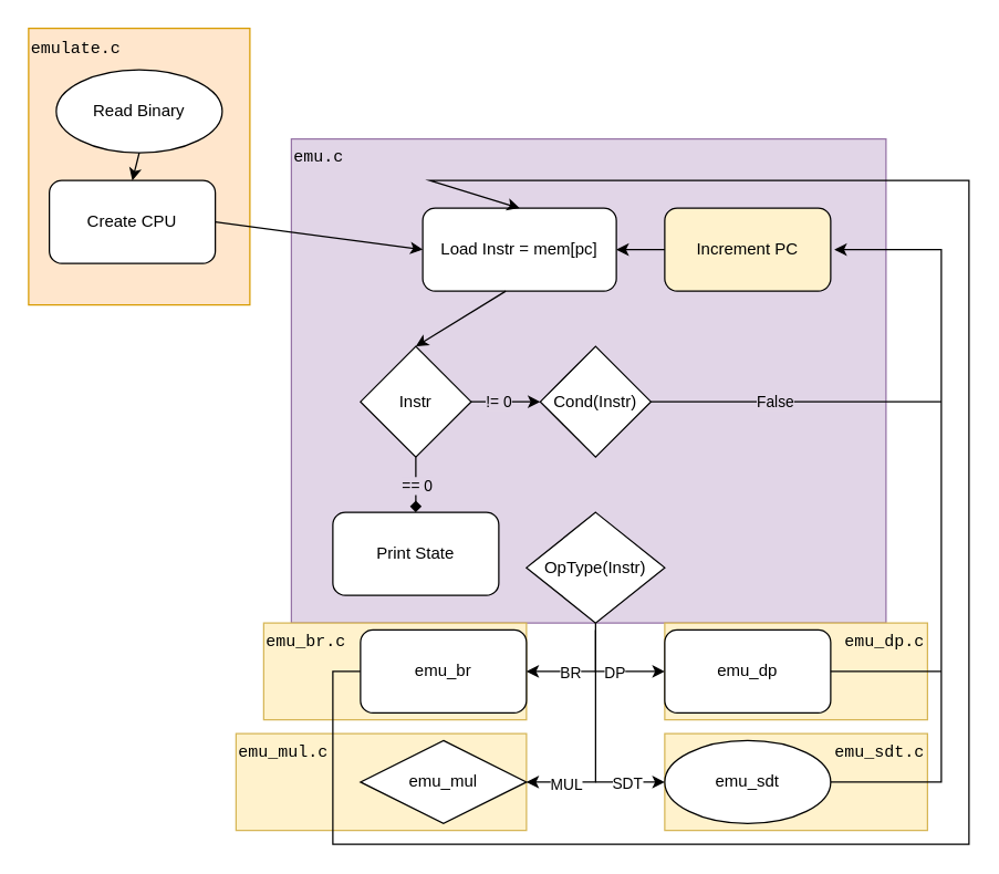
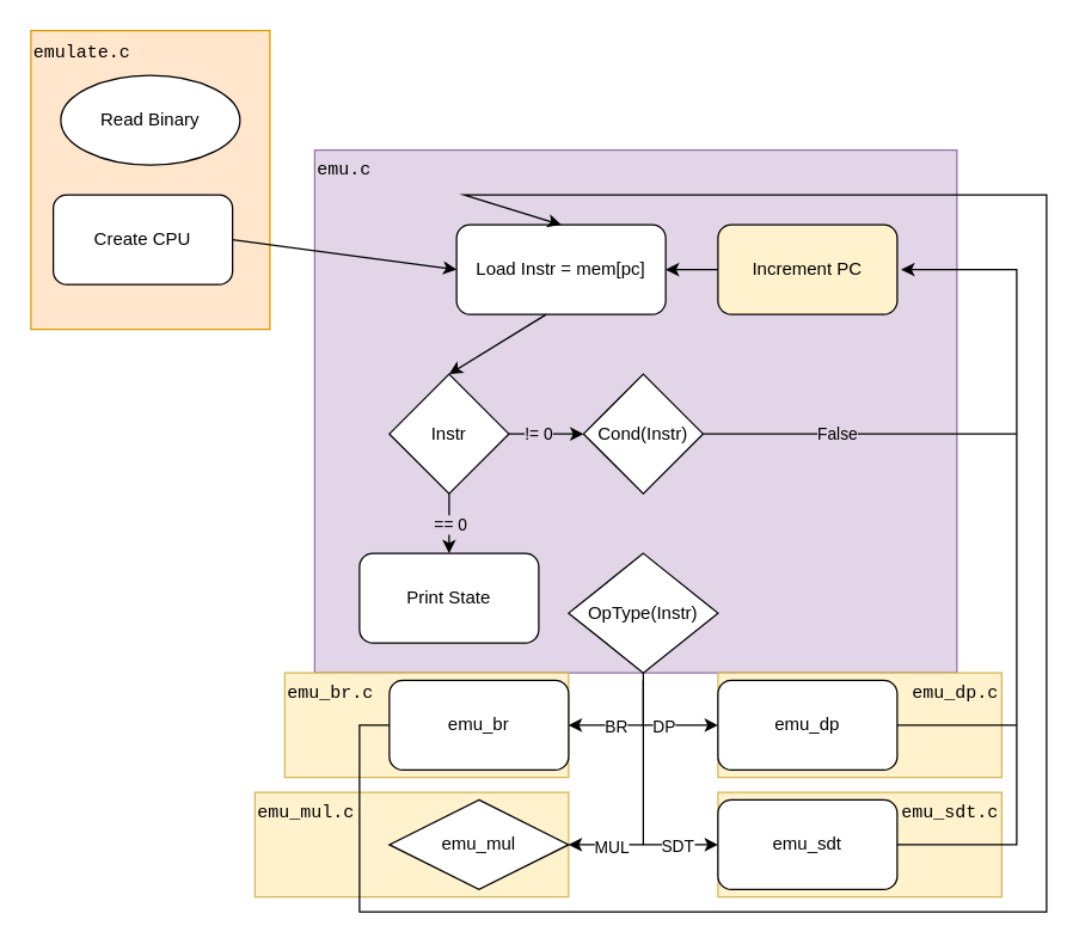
  <mxCell id="0" />
  <mxCell id="1" parent="0" />
  <mxCell id="2" value="emu.c" style="rounded=0;whiteSpace=wrap;html=1;fontFamily=Courier New;fillColor=#e1d5e7;strokeColor=#9673a6;verticalAlign=top;align=left;" vertex="1" parent="1"><mxGeometry x="210" y="100" width="430" height="350" as="geometry" /></mxCell>
  <mxCell id="3" value="&lt;div align=&quot;right&quot;&gt;emu_dp.c&lt;/div&gt;" style="rounded=0;whiteSpace=wrap;html=1;fontFamily=Courier New;fillColor=#fff2cc;strokeColor=#d6b656;align=right;verticalAlign=top;" vertex="1" parent="1"><mxGeometry x="480" y="450" width="190" height="70" as="geometry" /></mxCell>
  <mxCell id="4" value="&lt;div align=&quot;right&quot;&gt;emu_sdt.c&lt;/div&gt;" style="rounded=0;whiteSpace=wrap;html=1;fontFamily=Courier New;fillColor=#fff2cc;strokeColor=#d6b656;align=right;verticalAlign=top;" vertex="1" parent="1"><mxGeometry x="480" y="530" width="190" height="70" as="geometry" /></mxCell>
  <mxCell id="5" value="&lt;div align=&quot;left&quot;&gt;emu_mul.c&lt;/div&gt;" style="rounded=0;whiteSpace=wrap;html=1;fontFamily=Courier New;fillColor=#fff2cc;strokeColor=#d6b656;align=left;verticalAlign=top;" vertex="1" parent="1"><mxGeometry x="170" y="530" width="210" height="70" as="geometry" /></mxCell>
  <mxCell id="6" value="&lt;div align=&quot;left&quot;&gt;emu_br.c&lt;/div&gt;" style="rounded=0;whiteSpace=wrap;html=1;fontFamily=Courier New;fillColor=#fff2cc;strokeColor=#d6b656;align=left;verticalAlign=top;" vertex="1" parent="1"><mxGeometry x="190" y="450" width="190" height="70" as="geometry" /></mxCell>
  <mxCell id="7" value="&lt;div&gt;&lt;font face=&quot;Courier New&quot;&gt;emulate.c&lt;/font&gt;&lt;/div&gt;" style="rounded=0;whiteSpace=wrap;html=1;fillColor=#ffe6cc;strokeColor=#d79b00;align=left;verticalAlign=top;" vertex="1" parent="1"><mxGeometry x="20" y="20" width="160" height="200" as="geometry" /></mxCell>
  <mxCell id="8" value="Read Binary" style="ellipse;whiteSpace=wrap;html=1;" vertex="1" parent="1"><mxGeometry x="40" y="50" width="120" height="60" as="geometry" /></mxCell>
  <mxCell id="9" value="Create CPU" style="rounded=1;whiteSpace=wrap;html=1;" vertex="1" parent="1"><mxGeometry x="35" y="130" width="120" height="60" as="geometry" /></mxCell>
  <mxCell id="10" value="Load Instr = mem[pc]" style="rounded=1;whiteSpace=wrap;html=1;" vertex="1" parent="1"><mxGeometry x="305" y="150" width="140" height="60" as="geometry" /></mxCell>
  <mxCell id="11" value="Print State" style="rounded=1;whiteSpace=wrap;html=1;" vertex="1" parent="1"><mxGeometry x="240" y="370" width="120" height="60" as="geometry" /></mxCell>
  <mxCell id="12" value="Instr" style="rhombus;whiteSpace=wrap;html=1;" vertex="1" parent="1"><mxGeometry x="260" y="250" width="80" height="80" as="geometry" /></mxCell>
- <mxCell id="13" value="" style="endArrow=diamond;html=1;rounded=0;exitX=0.5;exitY=1;exitDx=0;exitDy=0;entryX=0.5;entryY=0;entryDx=0;entryDy=0;" edge="1" parent="1" source="12" target="11"><mxGeometry width="50" height="50" relative="1" as="geometry"><mxPoint x="370" y="480" as="sourcePoint" /><mxPoint x="420" y="430" as="targetPoint" /><Array as="points" /></mxGeometry></mxCell>
+ <mxCell id="13" value="" style="endArrow=classic;html=1;rounded=0;exitX=0.5;exitY=1;exitDx=0;exitDy=0;entryX=0.5;entryY=0;entryDx=0;entryDy=0;" edge="1" parent="1" source="12" target="11"><mxGeometry width="50" height="50" relative="1" as="geometry"><mxPoint x="370" y="480" as="sourcePoint" /><mxPoint x="420" y="430" as="targetPoint" /><Array as="points" /></mxGeometry></mxCell>
  <mxCell id="14" value="== 0" style="edgeLabel;html=1;align=center;verticalAlign=middle;resizable=0;points=[];labelBackgroundColor=#E1D5E7;" vertex="1" connectable="0" parent="13"><mxGeometry x="-0.669" y="-1" relative="1" as="geometry"><mxPoint x="1" y="13" as="offset" /></mxGeometry></mxCell>
  <mxCell id="15" value="Cond(Instr)" style="rhombus;whiteSpace=wrap;html=1;" vertex="1" parent="1"><mxGeometry x="390" y="250" width="80" height="80" as="geometry" /></mxCell>
  <mxCell id="16" value="Increment PC" style="rounded=1;whiteSpace=wrap;html=1;fillColor=#fff2cc;" vertex="1" parent="1"><mxGeometry x="480" y="150" width="120" height="60" as="geometry" /></mxCell>
  <mxCell id="17" value="OpType(Instr)" style="rhombus;whiteSpace=wrap;html=1;" vertex="1" parent="1"><mxGeometry x="380" y="370" width="100" height="80" as="geometry" /></mxCell>
  <mxCell id="18" value="" style="endArrow=classic;html=1;rounded=0;entryX=1;entryY=0.5;entryDx=0;entryDy=0;" edge="1" parent="1" target="30"><mxGeometry width="50" height="50" relative="1" as="geometry"><mxPoint x="430" y="455" as="sourcePoint" /><mxPoint x="510" y="645" as="targetPoint" /><Array as="points"><mxPoint x="430" y="565" /></Array></mxGeometry></mxCell>
  <mxCell id="19" value="MUL" style="edgeLabel;html=1;align=center;verticalAlign=middle;resizable=0;points=[];" vertex="1" connectable="0" parent="18"><mxGeometry x="0.646" y="1" relative="1" as="geometry"><mxPoint as="offset" /></mxGeometry></mxCell>
  <mxCell id="20" value="" style="endArrow=classic;html=1;rounded=0;entryX=0;entryY=0.5;entryDx=0;entryDy=0;exitX=0.5;exitY=1;exitDx=0;exitDy=0;" edge="1" parent="1" source="17" target="22"><mxGeometry width="50" height="50" relative="1" as="geometry"><mxPoint x="430" y="465" as="sourcePoint" /><mxPoint x="510" y="725" as="targetPoint" /><Array as="points"><mxPoint x="430" y="485" /></Array></mxGeometry></mxCell>
  <mxCell id="21" value="&lt;div&gt;DP&lt;/div&gt;" style="edgeLabel;html=1;align=center;verticalAlign=middle;resizable=0;points=[];" vertex="1" connectable="0" parent="20"><mxGeometry x="0.691" y="-2" relative="1" as="geometry"><mxPoint x="-24" y="-2" as="offset" /></mxGeometry></mxCell>
  <mxCell id="22" value="emu_dp" style="rounded=1;whiteSpace=wrap;html=1;" vertex="1" parent="1"><mxGeometry x="480" y="455" width="120" height="60" as="geometry" /></mxCell>
- <mxCell id="23" value="emu_sdt" style="ellipse;whiteSpace=wrap;html=1;" vertex="1" parent="1"><mxGeometry x="480" y="535" width="120" height="60" as="geometry" /></mxCell>
+ <mxCell id="23" value="emu_sdt" style="rounded=1;whiteSpace=wrap;html=1;" vertex="1" parent="1"><mxGeometry x="480" y="535" width="120" height="60" as="geometry" /></mxCell>
  <mxCell id="24" value="emu_br" style="rounded=1;whiteSpace=wrap;html=1;" vertex="1" parent="1"><mxGeometry x="260" y="455" width="120" height="60" as="geometry" /></mxCell>
  <mxCell id="25" value="" style="endArrow=classic;html=1;rounded=0;exitX=1;exitY=0.5;exitDx=0;exitDy=0;entryX=1.022;entryY=0.5;entryDx=0;entryDy=0;entryPerimeter=0;endFill=1;" edge="1" parent="1" source="23" target="16"><mxGeometry width="50" height="50" relative="1" as="geometry"><mxPoint x="610" y="490" as="sourcePoint" /><mxPoint x="670" y="270" as="targetPoint" /><Array as="points"><mxPoint x="680" y="565" /><mxPoint x="680" y="180" /></Array></mxGeometry></mxCell>
  <mxCell id="26" value="" style="endArrow=classic;html=1;rounded=0;entryX=1;entryY=0.5;entryDx=0;entryDy=0;exitX=0;exitY=0.5;exitDx=0;exitDy=0;" edge="1" parent="1" source="16" target="10"><mxGeometry width="50" height="50" relative="1" as="geometry"><mxPoint x="480" y="330" as="sourcePoint" /><mxPoint x="530" y="280" as="targetPoint" /></mxGeometry></mxCell>
  <mxCell id="27" value="!= 0" style="endArrow=classic;html=1;rounded=0;exitX=1;exitY=0.5;exitDx=0;exitDy=0;entryX=0;entryY=0.5;entryDx=0;entryDy=0;labelBackgroundColor=#e1d5e7;" edge="1" parent="1" source="12" target="15"><mxGeometry x="-0.2" width="50" height="50" relative="1" as="geometry"><mxPoint x="260" y="330" as="sourcePoint" /><mxPoint x="310" y="280" as="targetPoint" /><mxPoint as="offset" /></mxGeometry></mxCell>
  <mxCell id="28" value="False" style="endArrow=none;html=1;rounded=0;entryX=1;entryY=0.5;entryDx=0;entryDy=0;labelBackgroundColor=#E1D5E7;" edge="1" parent="1" target="15"><mxGeometry x="0.143" width="50" height="50" relative="1" as="geometry"><mxPoint x="680" y="290" as="sourcePoint" /><mxPoint x="310" y="360" as="targetPoint" /><mxPoint as="offset" /></mxGeometry></mxCell>
  <mxCell id="29" value="" style="endArrow=classic;html=1;rounded=0;entryX=0.5;entryY=0;entryDx=0;entryDy=0;endFill=1;exitX=0;exitY=0.5;exitDx=0;exitDy=0;" edge="1" parent="1" source="24" target="10"><mxGeometry width="50" height="50" relative="1" as="geometry"><mxPoint x="240" y="510" as="sourcePoint" /><mxPoint x="520" y="140" as="targetPoint" /><Array as="points"><mxPoint x="240" y="485" /><mxPoint x="240" y="610" /><mxPoint x="700" y="610" /><mxPoint x="700" y="130" /><mxPoint x="310" y="130" /></Array></mxGeometry></mxCell>
  <mxCell id="30" value="emu_mul" style="rhombus;whiteSpace=wrap;html=1;" vertex="1" parent="1"><mxGeometry x="260" y="535" width="120" height="60" as="geometry" /></mxCell>
  <mxCell id="31" value="" style="endArrow=classic;html=1;rounded=0;entryX=1;entryY=0.5;entryDx=0;entryDy=0;" edge="1" parent="1" target="24"><mxGeometry width="50" height="50" relative="1" as="geometry"><mxPoint x="430" y="485" as="sourcePoint" /><mxPoint x="410" y="475" as="targetPoint" /></mxGeometry></mxCell>
  <mxCell id="32" value="BR" style="edgeLabel;html=1;align=center;verticalAlign=middle;resizable=0;points=[];" vertex="1" connectable="0" parent="31"><mxGeometry x="-0.227" relative="1" as="geometry"><mxPoint as="offset" /></mxGeometry></mxCell>
  <mxCell id="33" value="" style="endArrow=classic;html=1;rounded=0;entryX=0;entryY=0.5;entryDx=0;entryDy=0;" edge="1" parent="1" target="23"><mxGeometry width="50" height="50" relative="1" as="geometry"><mxPoint x="430" y="565" as="sourcePoint" /><mxPoint x="390" y="495" as="targetPoint" /></mxGeometry></mxCell>
  <mxCell id="34" value="&lt;div&gt;SDT&lt;/div&gt;" style="edgeLabel;html=1;align=center;verticalAlign=middle;resizable=0;points=[];" vertex="1" connectable="0" parent="33"><mxGeometry x="-0.133" relative="1" as="geometry"><mxPoint as="offset" /></mxGeometry></mxCell>
  <mxCell id="35" value="" style="endArrow=none;html=1;rounded=0;entryX=1;entryY=0.5;entryDx=0;entryDy=0;" edge="1" parent="1" target="22"><mxGeometry width="50" height="50" relative="1" as="geometry"><mxPoint x="680" y="485" as="sourcePoint" /><mxPoint x="610" y="385" as="targetPoint" /></mxGeometry></mxCell>
  <mxCell id="36" value="" style="endArrow=classic;html=1;rounded=0;exitX=1;exitY=0.5;exitDx=0;exitDy=0;entryX=0;entryY=0.5;entryDx=0;entryDy=0;" edge="1" parent="1" source="9" target="10"><mxGeometry width="50" height="50" relative="1" as="geometry"><mxPoint x="560" y="430" as="sourcePoint" /><mxPoint x="610" y="380" as="targetPoint" /></mxGeometry></mxCell>
- <mxCell id="37" value="" style="endArrow=classic;html=1;rounded=0;exitX=0.5;exitY=1;exitDx=0;exitDy=0;entryX=0.5;entryY=0;entryDx=0;entryDy=0;" edge="1" parent="1" source="8" target="9"><mxGeometry width="50" height="50" relative="1" as="geometry"><mxPoint x="170" y="190" as="sourcePoint" /><mxPoint x="250" y="190" as="targetPoint" /></mxGeometry></mxCell>
  <mxCell id="38" value="" style="endArrow=classic;html=1;rounded=0;fontFamily=Courier New;entryX=0.5;entryY=0;entryDx=0;entryDy=0;exitX=0.429;exitY=1;exitDx=0;exitDy=0;exitPerimeter=0;" edge="1" parent="1" source="10" target="12"><mxGeometry width="50" height="50" relative="1" as="geometry"><mxPoint x="560" y="490" as="sourcePoint" /><mxPoint x="610" y="440" as="targetPoint" /></mxGeometry></mxCell>
